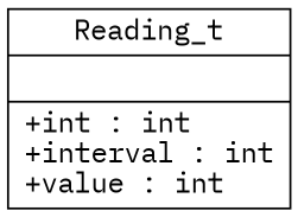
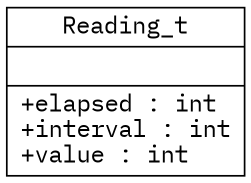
  digraph {
    rankdir=RL
    fontname="IBM Plex Mono"
-   n1 [label="Reading_t\n||+int : int\l+interval : int\l+value : int\l" shape=record fontname="IBM Plex Mono"]
+   n1 [label="Reading_t\n||+elapsed : int\l+interval : int\l+value : int\l" shape=record fontname="IBM Plex Mono"]
  }
